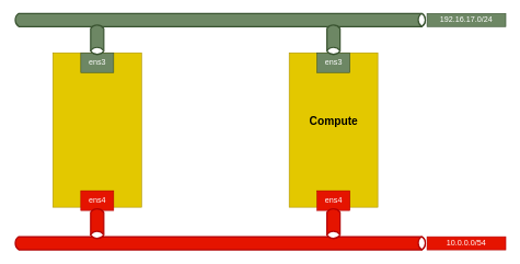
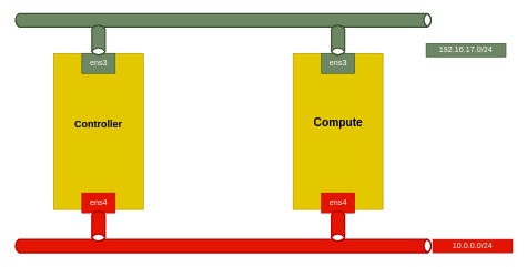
  <mxCell id="0" />
  <mxCell id="1" parent="0" />
  <mxCell id="2" value="" style="rounded=0;whiteSpace=wrap;html=1;rotation=90;fillColor=#e3c800;strokeColor=#B09500;fontColor=#ffffff;" vertex="1" parent="1"><mxGeometry x="30" y="130" width="235" height="135" as="geometry" /></mxCell>
  <mxCell id="3" value="" style="rounded=0;whiteSpace=wrap;html=1;rotation=90;fillColor=#e3c800;strokeColor=#B09500;fontColor=#ffffff;" vertex="1" parent="1"><mxGeometry x="390" y="130" width="235" height="135" as="geometry" /></mxCell>
+ <mxCell id="4" value="&lt;b&gt;&lt;font style=&quot;font-size: 15px&quot;&gt;Controller&lt;/font&gt;&lt;/b&gt;" style="text;html=1;strokeColor=none;fillColor=none;align=center;verticalAlign=middle;whiteSpace=wrap;rounded=0;" vertex="1" parent="1"><mxGeometry x="126.25" y="160" width="42.5" height="50" as="geometry" /></mxCell>
  <mxCell id="5" value="&lt;b&gt;&lt;font style=&quot;font-size: 17px&quot;&gt;Compute&lt;/font&gt;&lt;/b&gt;" style="text;html=1;strokeColor=none;fillColor=none;align=center;verticalAlign=middle;whiteSpace=wrap;rounded=0;" vertex="1" parent="1"><mxGeometry x="487.5" y="175" width="40" height="20" as="geometry" /></mxCell>
  <mxCell id="6" value="" style="html=1;outlineConnect=0;fillColor=#6d8764;strokeColor=#3A5431;gradientDirection=north;strokeWidth=2;shape=mxgraph.networks.bus;gradientColor=none;gradientDirection=north;fontColor=#ffffff;perimeter=backbonePerimeter;backboneSize=20;" vertex="1" parent="1"><mxGeometry x="20" y="20" width="630" height="20" as="geometry" /></mxCell>
  <mxCell id="7" value="" style="html=1;outlineConnect=0;fillColor=#e51400;strokeColor=#B20000;gradientDirection=north;strokeWidth=2;shape=mxgraph.networks.bus;gradientColor=none;gradientDirection=north;fontColor=#ffffff;perimeter=backbonePerimeter;backboneSize=20;" vertex="1" parent="1"><mxGeometry x="20" y="360" width="630" height="20" as="geometry" /></mxCell>
  <mxCell id="8" value="ens3" style="rounded=0;whiteSpace=wrap;html=1;fillColor=#6d8764;strokeColor=#3A5431;fontColor=#ffffff;" vertex="1" parent="1"><mxGeometry x="122.5" y="80" width="50" height="30" as="geometry" /></mxCell>
  <mxCell id="9" value="ens3" style="rounded=0;whiteSpace=wrap;html=1;fillColor=#6d8764;strokeColor=#3A5431;fontColor=#ffffff;" vertex="1" parent="1"><mxGeometry x="482.5" y="80" width="50" height="30" as="geometry" /></mxCell>
  <mxCell id="10" value="ens4" style="rounded=0;whiteSpace=wrap;html=1;fillColor=#e51400;strokeColor=#B20000;fontColor=#ffffff;" vertex="1" parent="1"><mxGeometry x="122.5" y="290" width="50" height="30" as="geometry" /></mxCell>
  <mxCell id="11" value="ens4" style="rounded=0;whiteSpace=wrap;html=1;fillColor=#e51400;strokeColor=#B20000;fontColor=#ffffff;" vertex="1" parent="1"><mxGeometry x="482.5" y="290" width="50" height="30" as="geometry" /></mxCell>
  <mxCell id="12" value="" style="html=1;outlineConnect=0;fillColor=#6d8764;strokeColor=#3A5431;gradientDirection=north;strokeWidth=2;shape=mxgraph.networks.bus;gradientColor=none;gradientDirection=north;fontColor=#ffffff;perimeter=backbonePerimeter;backboneSize=20;rotation=90;" vertex="1" parent="1"><mxGeometry x="122.5" y="50" width="50" height="20" as="geometry" /></mxCell>
  <mxCell id="13" value="" style="html=1;outlineConnect=0;fillColor=#6d8764;strokeColor=#3A5431;gradientDirection=north;strokeWidth=2;shape=mxgraph.networks.bus;gradientColor=none;gradientDirection=north;fontColor=#ffffff;perimeter=backbonePerimeter;backboneSize=20;rotation=90;" vertex="1" parent="1"><mxGeometry x="482.5" y="50" width="50" height="20" as="geometry" /></mxCell>
  <mxCell id="14" value="" style="html=1;outlineConnect=0;fillColor=#e51400;strokeColor=#B20000;gradientDirection=north;strokeWidth=2;shape=mxgraph.networks.bus;gradientDirection=north;fontColor=#ffffff;perimeter=backbonePerimeter;backboneSize=20;rotation=90;" vertex="1" parent="1"><mxGeometry x="122.5" y="330" width="50" height="20" as="geometry" /></mxCell>
  <mxCell id="15" value="" style="html=1;outlineConnect=0;fillColor=#e51400;strokeColor=#B20000;gradientDirection=north;strokeWidth=2;shape=mxgraph.networks.bus;gradientDirection=north;fontColor=#ffffff;perimeter=backbonePerimeter;backboneSize=20;rotation=90;" vertex="1" parent="1"><mxGeometry x="482.5" y="330" width="50" height="20" as="geometry" /></mxCell>
- <mxCell id="16" value="192.16.17.0/24" style="text;html=1;strokeColor=#3A5431;fillColor=#6d8764;align=center;verticalAlign=middle;whiteSpace=wrap;rounded=0;fontColor=#ffffff;" vertex="1" parent="1"><mxGeometry x="650" y="20" width="120" height="20" as="geometry" /></mxCell>
- <mxCell id="17" value="10.0.0.0/54" style="text;html=1;strokeColor=#B20000;fillColor=#e51400;align=center;verticalAlign=middle;whiteSpace=wrap;rounded=0;fontColor=#ffffff;" vertex="1" parent="1"><mxGeometry x="650" y="360" width="120" height="20" as="geometry" /></mxCell>
+ <mxCell id="16" value="192.16.17.0/24" style="text;html=1;strokeColor=#3A5431;fillColor=#6d8764;align=center;verticalAlign=middle;whiteSpace=wrap;rounded=0;fontColor=#ffffff;" vertex="1" parent="1"><mxGeometry x="640" y="65" width="120" height="20" as="geometry" /></mxCell>
+ <mxCell id="17" value="10.0.0.0/24" style="text;html=1;strokeColor=#B20000;fillColor=#e51400;align=center;verticalAlign=middle;whiteSpace=wrap;rounded=0;fontColor=#ffffff;" vertex="1" parent="1"><mxGeometry x="650" y="360" width="120" height="20" as="geometry" /></mxCell>
